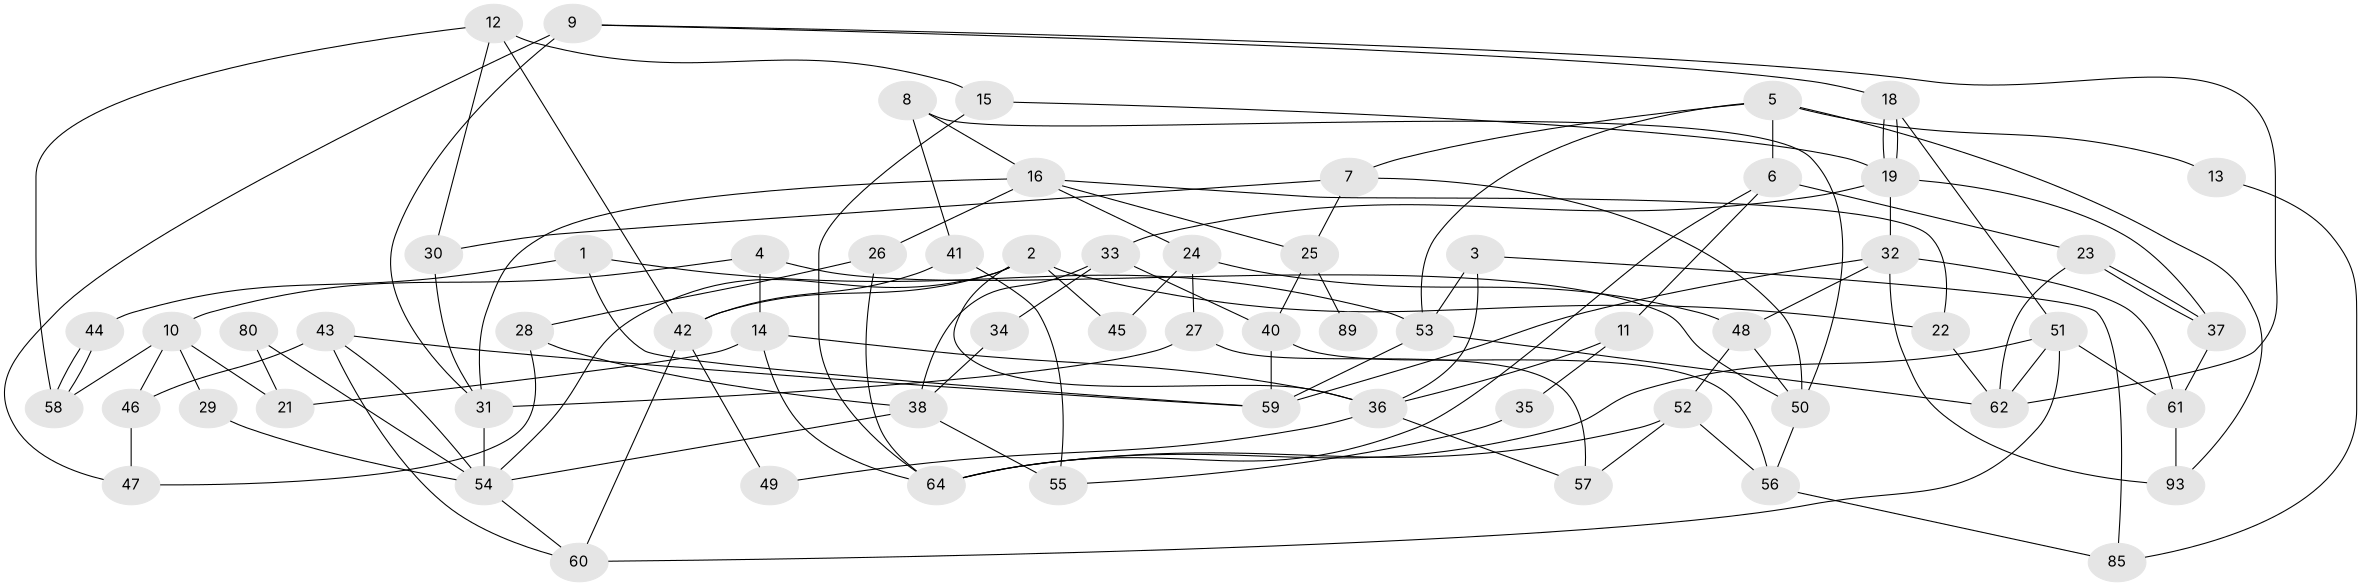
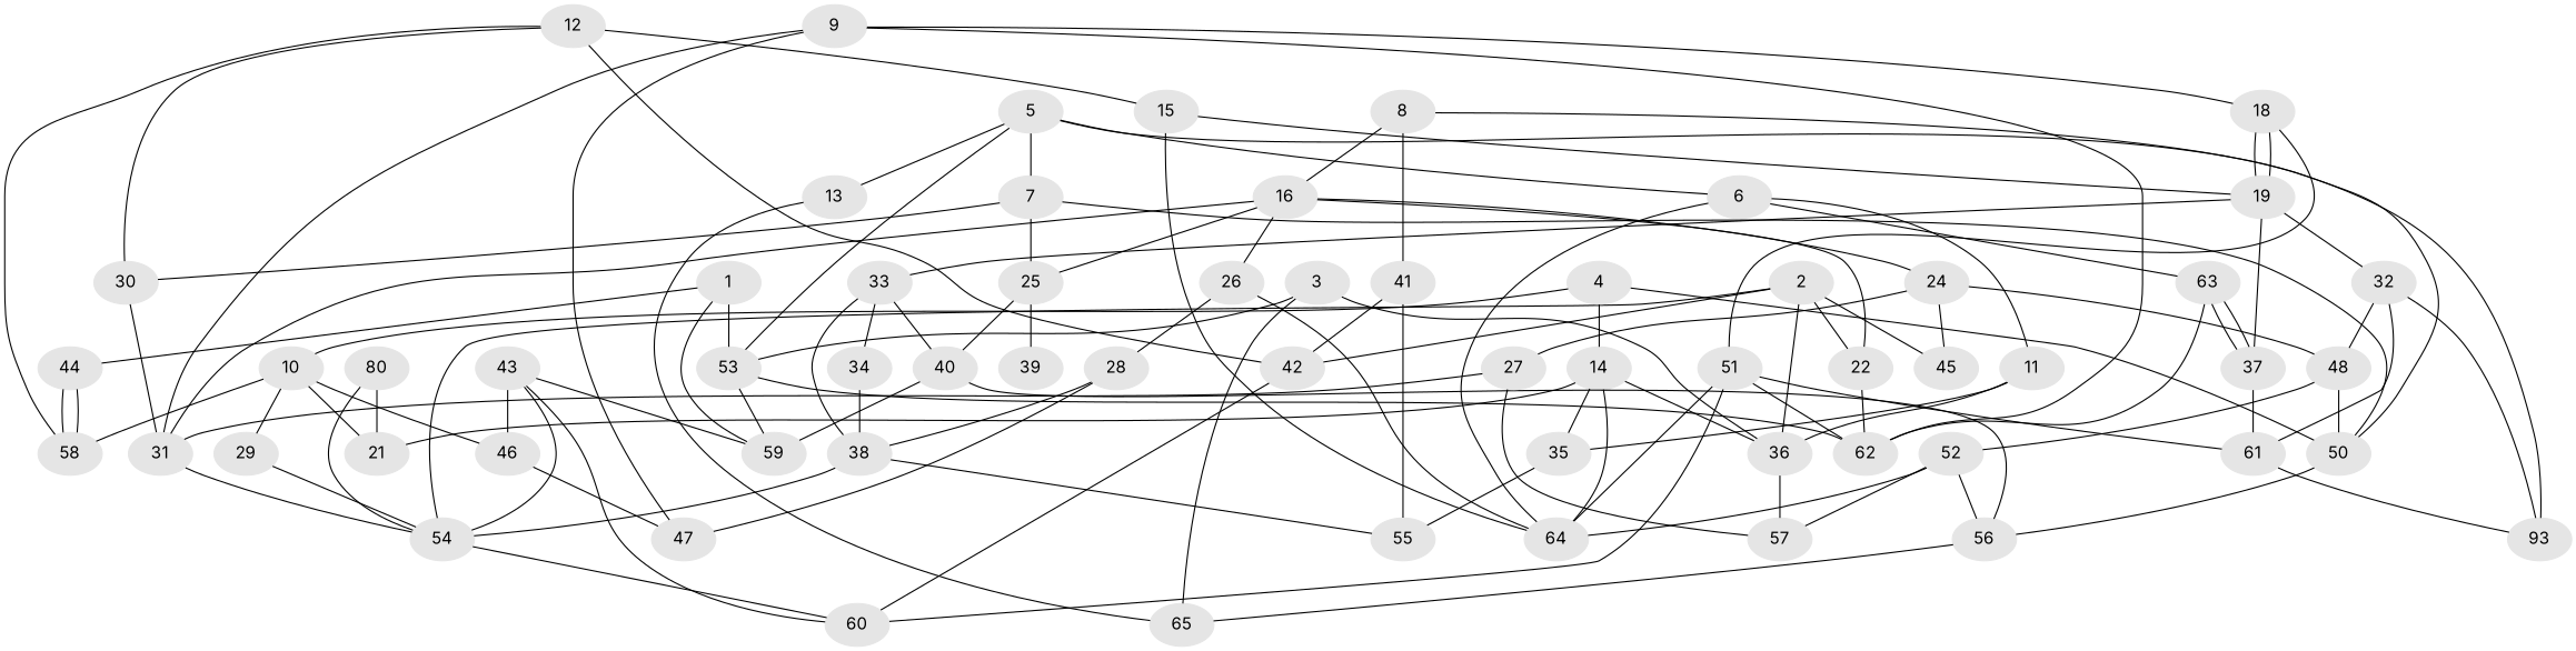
  graph {
    fontname=Inter
    node [color=gray90 fontname=Inter style=filled]
    edge [fontname=Inter]
    1
    44
    53
    59
    58
    62
    2
    36
    42
    45
    54
    22
    57
-   49
    60
    3
-   65 [label=85]
+   65
    4
    10
    14
    50
    21
    29
    46
    64
    35
    56
    5
    6
    7
    13
    n32 [label=93]
    11
-   23
+   23 [label=63]
    25
    30
    37
    28
    47
    38
-   39 [label=89]
+   39
    40
    31
    8
    16
    41
    24
    26
    55
    9
    18
    19
    51
    12
    15
    32
    33
    27
    48
    61
    34
    n62 [label=80]
    52
    43
    1 -- 44
    1 -- 53
    1 -- 59
    44 -- 58
    44 -- 58
    53 -- 59
    53 -- 62
    2 -- 36
    2 -- 42
    2 -- 45
    2 -- 54
    2 -- 22
    36 -- 57
-   36 -- 49
-   42 -- 49
    42 -- 60
    54 -- 60
    22 -- 62
    3 -- 53
    3 -- 36
    3 -- 65
    4 -- 10
    4 -- 14
    4 -- 50
    10 -- 58
    10 -- 21
    10 -- 29
    10 -- 46
    14 -- 36
    14 -- 21
    14 -- 64
+   14 -- 35
    50 -- 56
    29 -- 54
    46 -- 47
    35 -- 55
    56 -- 65
    5 -- 53
    5 -- 6
    5 -- 7
    5 -- 13
    5 -- n32
    6 -- 64
    6 -- 11
    6 -- 23
    7 -- 50
    7 -- 25
    7 -- 30
    13 -- 65
    11 -- 36
    11 -- 35
    23 -- 62
    23 -- 37
    23 -- 37
    25 -- 39
    25 -- 40
    30 -- 31
    37 -- 61
    28 -- 47
    28 -- 38
    38 -- 54
    38 -- 55
    40 -- 59
    40 -- 56
    31 -- 54
    8 -- 50
    8 -- 16
    8 -- 41
    16 -- 22
    16 -- 25
    16 -- 31
    16 -- 24
    16 -- 26
    41 -- 42
    41 -- 55
    24 -- 45
    24 -- 27
    24 -- 48
    26 -- 64
    26 -- 28
    9 -- 62
    9 -- 47
    9 -- 31
    9 -- 18
    18 -- 19
    18 -- 19
    18 -- 51
    19 -- 37
    19 -- 32
    19 -- 33
    51 -- 62
    51 -- 60
    51 -- 64
    51 -- 61
    12 -- 58
    12 -- 42
    12 -- 30
    12 -- 15
    15 -- 64
    15 -- 19
-   32 -- 59
    32 -- n32
    32 -- 48
    32 -- 61
    33 -- 38
    33 -- 40
    33 -- 34
    27 -- 57
    27 -- 31
    48 -- 50
    48 -- 52
    61 -- n32
    34 -- 38
    n62 -- 54
    n62 -- 21
    52 -- 57
    52 -- 64
    52 -- 56
    43 -- 59
    43 -- 54
    43 -- 60
    43 -- 46
  }
